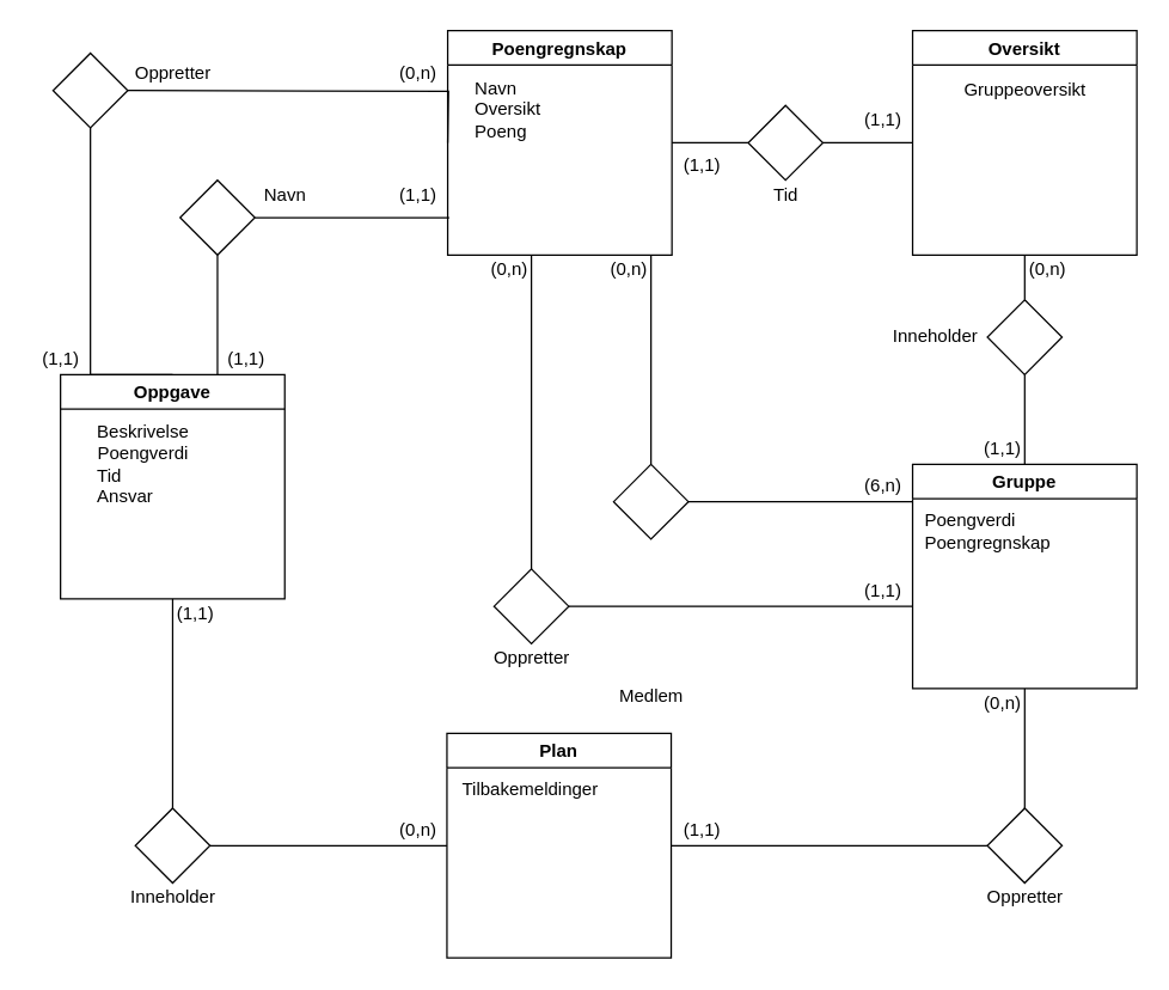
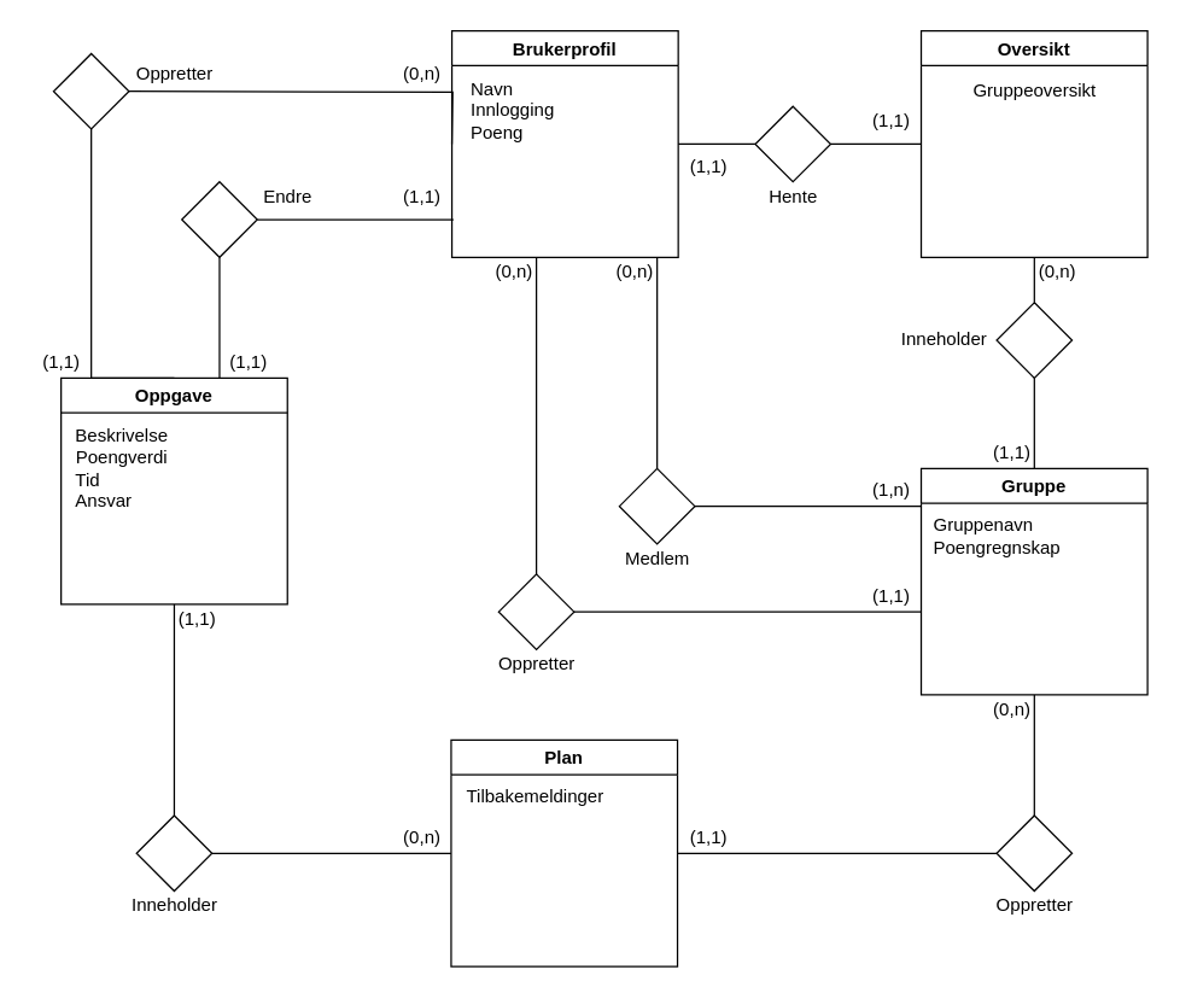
  <mxCell id="0" />
  <mxCell id="1" parent="0" />
  <mxCell id="2" style="edgeStyle=orthogonalEdgeStyle;rounded=0;orthogonalLoop=1;jettySize=auto;html=1;exitX=1;exitY=0.5;exitDx=0;exitDy=0;entryX=0;entryY=0.5;entryDx=0;entryDy=0;endArrow=none;endFill=0;" edge="1" parent="1" source="3" target="15"><mxGeometry relative="1" as="geometry" /></mxCell>
- <mxCell id="3" value="Poengregnskap" style="swimlane;" vertex="1" parent="1"><mxGeometry x="299" y="20" width="150" height="150" as="geometry" /></mxCell>
- <mxCell id="4" value="&lt;div align=&quot;left&quot;&gt;Navn&lt;br&gt;Oversikt&lt;br&gt;Poeng&lt;/div&gt;&lt;div&gt;&lt;br&gt;&lt;/div&gt;" style="text;html=1;align=center;verticalAlign=middle;resizable=0;points=[];autosize=1;strokeColor=none;fillColor=none;" vertex="1" parent="3"><mxGeometry x="5" y="30" width="70" height="60" as="geometry" /></mxCell>
+ <mxCell id="3" value="Brukerprofil" style="swimlane;" vertex="1" parent="1"><mxGeometry x="299" y="20" width="150" height="150" as="geometry" /></mxCell>
+ <mxCell id="4" value="&lt;div align=&quot;left&quot;&gt;Navn&lt;br&gt;Innlogging&lt;br&gt;Poeng&lt;/div&gt;&lt;div&gt;&lt;br&gt;&lt;/div&gt;" style="text;html=1;align=center;verticalAlign=middle;resizable=0;points=[];autosize=1;strokeColor=none;fillColor=none;" vertex="1" parent="3"><mxGeometry x="5" y="30" width="70" height="60" as="geometry" /></mxCell>
  <mxCell id="5" value="Oppgave" style="swimlane;" vertex="1" parent="1"><mxGeometry x="40" y="250" width="150" height="150" as="geometry" /></mxCell>
- <mxCell id="6" value="&lt;div&gt;Beskrivelse&lt;/div&gt;&lt;div&gt;Poengverdi&lt;/div&gt;&lt;div align=&quot;left&quot;&gt;Tid&lt;/div&gt;&lt;div align=&quot;left&quot;&gt;Ansvar&lt;br&gt;&lt;/div&gt;" style="text;html=1;align=center;verticalAlign=middle;resizable=0;points=[];autosize=1;strokeColor=none;fillColor=none;" vertex="1" parent="5"><mxGeometry x="15" y="30" width="80" height="60" as="geometry" /></mxCell>
+ <mxCell id="6" value="&lt;div&gt;Beskrivelse&lt;/div&gt;&lt;div&gt;Poengverdi&lt;/div&gt;&lt;div align=&quot;left&quot;&gt;Tid&lt;/div&gt;&lt;div align=&quot;left&quot;&gt;Ansvar&lt;br&gt;&lt;/div&gt;" style="text;html=1;align=center;verticalAlign=middle;resizable=0;points=[];autosize=1;strokeColor=none;fillColor=none;" vertex="1" parent="5"><mxGeometry y="30" width="80" height="60" as="geometry" /></mxCell>
  <mxCell id="7" value="Plan" style="swimlane;" vertex="1" parent="1"><mxGeometry x="298.5" y="490" width="150" height="150" as="geometry" /></mxCell>
  <mxCell id="8" value="&lt;div align=&quot;center&quot;&gt;Tilbakemeldinger&lt;/div&gt;&lt;div align=&quot;left&quot;&gt;&lt;br&gt;&lt;/div&gt;" style="text;html=1;align=center;verticalAlign=middle;resizable=0;points=[];autosize=1;strokeColor=none;fillColor=none;" vertex="1" parent="7"><mxGeometry y="30" width="110" height="30" as="geometry" /></mxCell>
  <mxCell id="9" style="edgeStyle=orthogonalEdgeStyle;rounded=0;orthogonalLoop=1;jettySize=auto;html=1;exitX=0.5;exitY=1;exitDx=0;exitDy=0;entryX=0.5;entryY=0;entryDx=0;entryDy=0;endArrow=none;endFill=0;" edge="1" parent="1" source="10" target="17"><mxGeometry relative="1" as="geometry" /></mxCell>
  <mxCell id="10" value="Oversikt" style="swimlane;" vertex="1" parent="1"><mxGeometry x="610" y="20" width="150" height="150" as="geometry" /></mxCell>
  <mxCell id="11" value="Gruppeoversikt" style="text;html=1;align=center;verticalAlign=middle;resizable=0;points=[];autosize=1;strokeColor=none;fillColor=none;" vertex="1" parent="10"><mxGeometry x="25" y="30" width="100" height="20" as="geometry" /></mxCell>
  <mxCell id="12" value="Gruppe" style="swimlane;" vertex="1" parent="1"><mxGeometry x="610" y="310" width="150" height="150" as="geometry" /></mxCell>
- <mxCell id="13" value="&lt;div align=&quot;left&quot;&gt;Poengverdi&lt;/div&gt;&lt;div align=&quot;justify&quot;&gt;Poengregnskap&lt;br&gt;&lt;/div&gt;" style="text;html=1;align=center;verticalAlign=middle;resizable=0;points=[];autosize=1;strokeColor=none;fillColor=none;" vertex="1" parent="12"><mxGeometry y="30" width="100" height="30" as="geometry" /></mxCell>
+ <mxCell id="13" value="&lt;div align=&quot;left&quot;&gt;Gruppenavn&lt;/div&gt;&lt;div align=&quot;justify&quot;&gt;Poengregnskap&lt;br&gt;&lt;/div&gt;" style="text;html=1;align=center;verticalAlign=middle;resizable=0;points=[];autosize=1;strokeColor=none;fillColor=none;" vertex="1" parent="12"><mxGeometry y="30" width="100" height="30" as="geometry" /></mxCell>
  <mxCell id="14" style="edgeStyle=orthogonalEdgeStyle;rounded=0;orthogonalLoop=1;jettySize=auto;html=1;exitX=1;exitY=0.5;exitDx=0;exitDy=0;entryX=0;entryY=0.5;entryDx=0;entryDy=0;endArrow=none;endFill=0;" edge="1" parent="1" source="15" target="10"><mxGeometry relative="1" as="geometry" /></mxCell>
  <mxCell id="15" value="" style="rhombus;whiteSpace=wrap;html=1;" vertex="1" parent="1"><mxGeometry x="500" y="70" width="50" height="50" as="geometry" /></mxCell>
  <mxCell id="16" style="edgeStyle=orthogonalEdgeStyle;rounded=0;orthogonalLoop=1;jettySize=auto;html=1;exitX=0.5;exitY=1;exitDx=0;exitDy=0;entryX=0.5;entryY=0;entryDx=0;entryDy=0;endArrow=none;endFill=0;" edge="1" parent="1" source="17" target="12"><mxGeometry relative="1" as="geometry" /></mxCell>
  <mxCell id="17" value="" style="rhombus;whiteSpace=wrap;html=1;" vertex="1" parent="1"><mxGeometry x="660" y="200" width="50" height="50" as="geometry" /></mxCell>
  <mxCell id="18" style="edgeStyle=orthogonalEdgeStyle;rounded=0;orthogonalLoop=1;jettySize=auto;html=1;exitX=0.5;exitY=0;exitDx=0;exitDy=0;entryX=0.5;entryY=1;entryDx=0;entryDy=0;endArrow=none;endFill=0;" edge="1" parent="1" source="20" target="12"><mxGeometry relative="1" as="geometry" /></mxCell>
  <mxCell id="19" style="edgeStyle=orthogonalEdgeStyle;rounded=0;orthogonalLoop=1;jettySize=auto;html=1;exitX=0;exitY=0.5;exitDx=0;exitDy=0;entryX=1;entryY=0.5;entryDx=0;entryDy=0;endArrow=none;endFill=0;" edge="1" parent="1" source="20" target="7"><mxGeometry relative="1" as="geometry" /></mxCell>
  <mxCell id="20" value="" style="rhombus;whiteSpace=wrap;html=1;" vertex="1" parent="1"><mxGeometry x="660" y="540" width="50" height="50" as="geometry" /></mxCell>
  <mxCell id="21" style="edgeStyle=orthogonalEdgeStyle;rounded=0;orthogonalLoop=1;jettySize=auto;html=1;exitX=1;exitY=0.5;exitDx=0;exitDy=0;entryX=0;entryY=0.5;entryDx=0;entryDy=0;endArrow=none;endFill=0;" edge="1" parent="1" source="23" target="7"><mxGeometry relative="1" as="geometry" /></mxCell>
  <mxCell id="22" style="edgeStyle=orthogonalEdgeStyle;rounded=0;orthogonalLoop=1;jettySize=auto;html=1;exitX=0.5;exitY=0;exitDx=0;exitDy=0;entryX=0.5;entryY=1;entryDx=0;entryDy=0;endArrow=none;endFill=0;" edge="1" parent="1" source="23" target="5"><mxGeometry relative="1" as="geometry" /></mxCell>
  <mxCell id="23" value="" style="rhombus;whiteSpace=wrap;html=1;" vertex="1" parent="1"><mxGeometry x="90" y="540" width="50" height="50" as="geometry" /></mxCell>
  <mxCell id="24" style="edgeStyle=orthogonalEdgeStyle;rounded=0;orthogonalLoop=1;jettySize=auto;html=1;exitX=1;exitY=0.5;exitDx=0;exitDy=0;endArrow=none;endFill=0;entryX=0;entryY=0.5;entryDx=0;entryDy=0;" edge="1" parent="1"><mxGeometry relative="1" as="geometry"><mxPoint x="299" y="95" as="targetPoint" /><mxPoint x="85" y="60" as="sourcePoint" /></mxGeometry></mxCell>
  <mxCell id="25" style="edgeStyle=orthogonalEdgeStyle;rounded=0;orthogonalLoop=1;jettySize=auto;html=1;exitX=0.5;exitY=1;exitDx=0;exitDy=0;entryX=0.5;entryY=0;entryDx=0;entryDy=0;endArrow=none;endFill=0;" edge="1" parent="1" source="26" target="5"><mxGeometry relative="1" as="geometry"><Array as="points"><mxPoint x="60" y="120" /><mxPoint x="60" y="250" /></Array></mxGeometry></mxCell>
  <mxCell id="26" value="" style="rhombus;whiteSpace=wrap;html=1;" vertex="1" parent="1"><mxGeometry x="35" y="35" width="50" height="50" as="geometry" /></mxCell>
- <mxCell id="27" value="Tid" style="text;html=1;align=center;verticalAlign=middle;resizable=0;points=[];autosize=1;strokeColor=none;fillColor=none;" vertex="1" parent="1"><mxGeometry x="500" y="120" width="50" height="20" as="geometry" /></mxCell>
+ <mxCell id="27" value="Hente" style="text;html=1;align=center;verticalAlign=middle;resizable=0;points=[];autosize=1;strokeColor=none;fillColor=none;" vertex="1" parent="1"><mxGeometry x="500" y="120" width="50" height="20" as="geometry" /></mxCell>
  <mxCell id="28" value="Inneholder" style="text;html=1;align=center;verticalAlign=middle;resizable=0;points=[];autosize=1;strokeColor=none;fillColor=none;" vertex="1" parent="1"><mxGeometry x="590" y="215" width="70" height="20" as="geometry" /></mxCell>
  <mxCell id="29" value="Oppretter" style="text;html=1;align=center;verticalAlign=middle;resizable=0;points=[];autosize=1;strokeColor=none;fillColor=none;" vertex="1" parent="1"><mxGeometry x="80" y="39" width="70" height="20" as="geometry" /></mxCell>
  <mxCell id="30" value="Oppretter" style="text;html=1;align=center;verticalAlign=middle;resizable=0;points=[];autosize=1;strokeColor=none;fillColor=none;" vertex="1" parent="1"><mxGeometry x="650" y="590" width="70" height="20" as="geometry" /></mxCell>
  <mxCell id="31" value="&lt;div&gt;Inneholder&lt;/div&gt;" style="text;html=1;align=center;verticalAlign=middle;resizable=0;points=[];autosize=1;strokeColor=none;fillColor=none;" vertex="1" parent="1"><mxGeometry x="80" y="590" width="70" height="20" as="geometry" /></mxCell>
  <mxCell id="32" style="edgeStyle=orthogonalEdgeStyle;rounded=0;orthogonalLoop=1;jettySize=auto;html=1;exitX=1;exitY=0.5;exitDx=0;exitDy=0;endArrow=none;endFill=0;" edge="1" parent="1" source="34"><mxGeometry relative="1" as="geometry"><mxPoint x="610" y="405" as="targetPoint" /></mxGeometry></mxCell>
  <mxCell id="33" style="edgeStyle=orthogonalEdgeStyle;rounded=0;orthogonalLoop=1;jettySize=auto;html=1;exitX=0.5;exitY=0;exitDx=0;exitDy=0;endArrow=none;endFill=0;" edge="1" parent="1" source="34"><mxGeometry relative="1" as="geometry"><mxPoint x="355" y="170" as="targetPoint" /></mxGeometry></mxCell>
  <mxCell id="34" value="" style="rhombus;whiteSpace=wrap;html=1;" vertex="1" parent="1"><mxGeometry x="330" y="380" width="50" height="50" as="geometry" /></mxCell>
  <mxCell id="35" style="edgeStyle=orthogonalEdgeStyle;rounded=0;orthogonalLoop=1;jettySize=auto;html=1;exitX=1;exitY=0.5;exitDx=0;exitDy=0;endArrow=none;endFill=0;" edge="1" parent="1" source="37"><mxGeometry relative="1" as="geometry"><mxPoint x="610" y="335" as="targetPoint" /></mxGeometry></mxCell>
  <mxCell id="36" style="edgeStyle=orthogonalEdgeStyle;rounded=0;orthogonalLoop=1;jettySize=auto;html=1;exitX=0.5;exitY=0;exitDx=0;exitDy=0;endArrow=none;endFill=0;" edge="1" parent="1" source="37"><mxGeometry relative="1" as="geometry"><mxPoint x="435" y="170" as="targetPoint" /></mxGeometry></mxCell>
  <mxCell id="37" value="" style="rhombus;whiteSpace=wrap;html=1;" vertex="1" parent="1"><mxGeometry x="410" y="310" width="50" height="50" as="geometry" /></mxCell>
  <mxCell id="38" value="Oppretter" style="text;html=1;align=center;verticalAlign=middle;resizable=0;points=[];autosize=1;strokeColor=none;fillColor=none;" vertex="1" parent="1"><mxGeometry x="320" y="430" width="70" height="20" as="geometry" /></mxCell>
- <mxCell id="39" value="Medlem" style="text;html=1;align=center;verticalAlign=middle;resizable=0;points=[];autosize=1;strokeColor=none;fillColor=none;" vertex="1" parent="1"><mxGeometry x="405" y="455" width="60" height="20" as="geometry" /></mxCell>
+ <mxCell id="39" value="Medlem" style="text;html=1;align=center;verticalAlign=middle;resizable=0;points=[];autosize=1;strokeColor=none;fillColor=none;" vertex="1" parent="1"><mxGeometry x="405" y="360" width="60" height="20" as="geometry" /></mxCell>
  <mxCell id="40" value="(1,1)" style="text;html=1;align=center;verticalAlign=middle;resizable=0;points=[];autosize=1;strokeColor=none;fillColor=none;" vertex="1" parent="1"><mxGeometry x="448.5" y="100" width="40" height="20" as="geometry" /></mxCell>
  <mxCell id="41" value="(1,1)" style="text;html=1;align=center;verticalAlign=middle;resizable=0;points=[];autosize=1;strokeColor=none;fillColor=none;" vertex="1" parent="1"><mxGeometry x="570" y="70" width="40" height="20" as="geometry" /></mxCell>
  <mxCell id="42" value="(0,n)" style="text;html=1;align=center;verticalAlign=middle;resizable=0;points=[];autosize=1;strokeColor=none;fillColor=none;" vertex="1" parent="1"><mxGeometry x="680" y="170" width="40" height="20" as="geometry" /></mxCell>
  <mxCell id="43" value="(1,1)" style="text;html=1;align=center;verticalAlign=middle;resizable=0;points=[];autosize=1;strokeColor=none;fillColor=none;" vertex="1" parent="1"><mxGeometry x="650" y="290" width="40" height="20" as="geometry" /></mxCell>
  <mxCell id="44" value="(0,n)" style="text;html=1;align=center;verticalAlign=middle;resizable=0;points=[];autosize=1;strokeColor=none;fillColor=none;" vertex="1" parent="1"><mxGeometry x="400" y="170" width="40" height="20" as="geometry" /></mxCell>
- <mxCell id="45" value="(6,n)" style="text;html=1;align=center;verticalAlign=middle;resizable=0;points=[];autosize=1;strokeColor=none;fillColor=none;" vertex="1" parent="1"><mxGeometry x="570" y="315" width="40" height="20" as="geometry" /></mxCell>
+ <mxCell id="45" value="(1,n)" style="text;html=1;align=center;verticalAlign=middle;resizable=0;points=[];autosize=1;strokeColor=none;fillColor=none;" vertex="1" parent="1"><mxGeometry x="570" y="315" width="40" height="20" as="geometry" /></mxCell>
  <mxCell id="46" value="(1,1)" style="text;html=1;align=center;verticalAlign=middle;resizable=0;points=[];autosize=1;strokeColor=none;fillColor=none;" vertex="1" parent="1"><mxGeometry x="570" y="385" width="40" height="20" as="geometry" /></mxCell>
  <mxCell id="47" value="(0,n)" style="text;html=1;align=center;verticalAlign=middle;resizable=0;points=[];autosize=1;strokeColor=none;fillColor=none;" vertex="1" parent="1"><mxGeometry x="320" y="170" width="40" height="20" as="geometry" /></mxCell>
  <mxCell id="48" value="(0,n)" style="text;html=1;align=center;verticalAlign=middle;resizable=0;points=[];autosize=1;strokeColor=none;fillColor=none;" vertex="1" parent="1"><mxGeometry x="650" y="460" width="40" height="20" as="geometry" /></mxCell>
  <mxCell id="49" value="(1,1)" style="text;html=1;align=center;verticalAlign=middle;resizable=0;points=[];autosize=1;strokeColor=none;fillColor=none;" vertex="1" parent="1"><mxGeometry x="449" y="545" width="40" height="20" as="geometry" /></mxCell>
  <mxCell id="50" value="(0,n)" style="text;html=1;align=center;verticalAlign=middle;resizable=0;points=[];autosize=1;strokeColor=none;fillColor=none;" vertex="1" parent="1"><mxGeometry x="259" y="545" width="40" height="20" as="geometry" /></mxCell>
  <mxCell id="51" value="(1,1)" style="text;html=1;align=center;verticalAlign=middle;resizable=0;points=[];autosize=1;strokeColor=none;fillColor=none;" vertex="1" parent="1"><mxGeometry x="110" y="400" width="40" height="20" as="geometry" /></mxCell>
  <mxCell id="52" value="(1,1)" style="text;html=1;align=center;verticalAlign=middle;resizable=0;points=[];autosize=1;strokeColor=none;fillColor=none;" vertex="1" parent="1"><mxGeometry x="20" y="230" width="40" height="20" as="geometry" /></mxCell>
  <mxCell id="53" value="(0,n)" style="text;html=1;align=center;verticalAlign=middle;resizable=0;points=[];autosize=1;strokeColor=none;fillColor=none;" vertex="1" parent="1"><mxGeometry x="259" y="39" width="40" height="20" as="geometry" /></mxCell>
  <mxCell id="54" style="edgeStyle=orthogonalEdgeStyle;rounded=0;orthogonalLoop=1;jettySize=auto;html=1;exitX=1;exitY=0.5;exitDx=0;exitDy=0;endArrow=none;endFill=0;" edge="1" parent="1" source="56"><mxGeometry relative="1" as="geometry"><mxPoint x="300" y="145" as="targetPoint" /></mxGeometry></mxCell>
  <mxCell id="55" style="edgeStyle=orthogonalEdgeStyle;rounded=0;orthogonalLoop=1;jettySize=auto;html=1;exitX=0.5;exitY=1;exitDx=0;exitDy=0;entryX=0.7;entryY=0;entryDx=0;entryDy=0;entryPerimeter=0;endArrow=none;endFill=0;" edge="1" parent="1" source="56" target="5"><mxGeometry relative="1" as="geometry" /></mxCell>
  <mxCell id="56" value="" style="rhombus;whiteSpace=wrap;html=1;" vertex="1" parent="1"><mxGeometry x="120" y="120" width="50" height="50" as="geometry" /></mxCell>
- <mxCell id="57" value="Navn" style="text;html=1;align=center;verticalAlign=middle;resizable=0;points=[];autosize=1;strokeColor=none;fillColor=none;" vertex="1" parent="1"><mxGeometry x="165" y="120" width="50" height="20" as="geometry" /></mxCell>
+ <mxCell id="57" value="Endre" style="text;html=1;align=center;verticalAlign=middle;resizable=0;points=[];autosize=1;strokeColor=none;fillColor=none;" vertex="1" parent="1"><mxGeometry x="165" y="120" width="50" height="20" as="geometry" /></mxCell>
  <mxCell id="58" value="(1,1)" style="text;html=1;align=center;verticalAlign=middle;resizable=0;points=[];autosize=1;strokeColor=none;fillColor=none;" vertex="1" parent="1"><mxGeometry x="144" y="230" width="40" height="20" as="geometry" /></mxCell>
  <mxCell id="59" value="(1,1)" style="text;html=1;align=center;verticalAlign=middle;resizable=0;points=[];autosize=1;strokeColor=none;fillColor=none;" vertex="1" parent="1"><mxGeometry x="259" y="120" width="40" height="20" as="geometry" /></mxCell>
